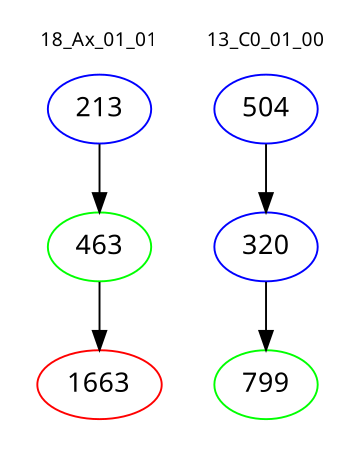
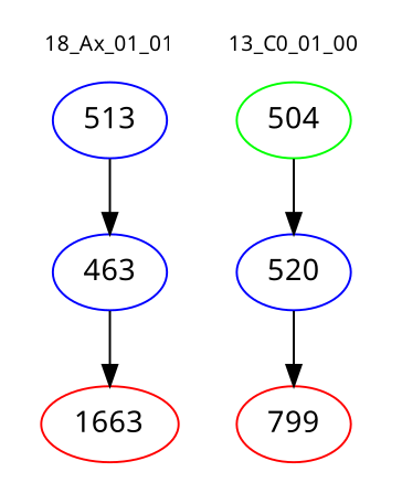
  digraph {
    fontname="Noto Sans"
    node [color=green fontname="Noto Sans"]
    edge [color=black fontname="Noto Sans"]
-   n1 [label=463]
-   n2 [color=blue label=213]
+   n1 [color=blue label=463]
+   n2 [color=blue label=513]
    n3 [color=red label=1663]
-   n4 [color=blue label=504]
-   n5 [color=blue label=320]
-   n6 [label=799]
+   n4 [label=504]
+   n5 [color=blue label=520]
+   n6 [color=red label=799]
    subgraph cluster_1 {
      color=white
      fontsize=10
      label="18_Ax_01_01"
      n1
      n2
      n3
    }
    subgraph cluster_2 {
      color=white
      fontsize=10
      label="13_C0_01_00"
      n4
      n5
      n6
    }
    n1 -> n3
    n2 -> n1
    n4 -> n5
    n5 -> n6
  }
